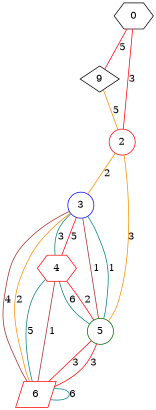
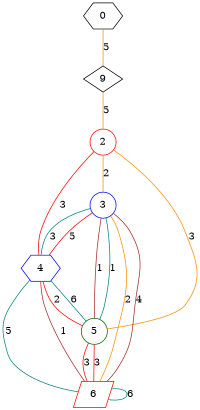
  graph {
    node [color=black shape=circle weight=1]
    edge [color=red]
    0 [shape=hexagon]
    n2 [label=9 shape=diamond]
    2 [color=red]
    3 [color=blue]
-   4 [color=red shape=hexagon]
+   4 [color=blue shape=hexagon]
    5 [color=darkgreen]
    6 [color=red shape=parallelogram weight=2]
-   0 -- n2 [label=5]
+   0 -- n2 [color=darkorange label=5]
    n2 -- 2 [color=darkorange label=5]
    2 -- 3 [color=darkorange label=2]
-   2 -- 0 [label=3]
+   2 -- 4 [label=3]
    2 -- 5 [color=darkorange label=3]
    3 -- 4 [label=5]
    3 -- 4 [color=teal label=3]
    3 -- 5 [color=brown label=1]
    3 -- 5 [color=teal label=1]
    3 -- 6 [color=darkorange label=2]
    3 -- 6 [color=brown label=4]
    4 -- 5 [color=teal label=6]
    4 -- 5 [label=2]
    4 -- 6 [color=teal label=5]
    4 -- 6 [color=brown label=1]
    5 -- 6 [label=3]
    5 -- 6 [label=3]
    6 -- 6 [color=teal label=6]
  }
